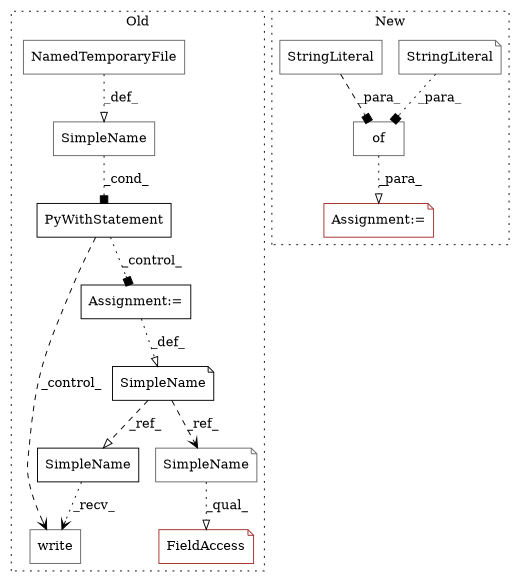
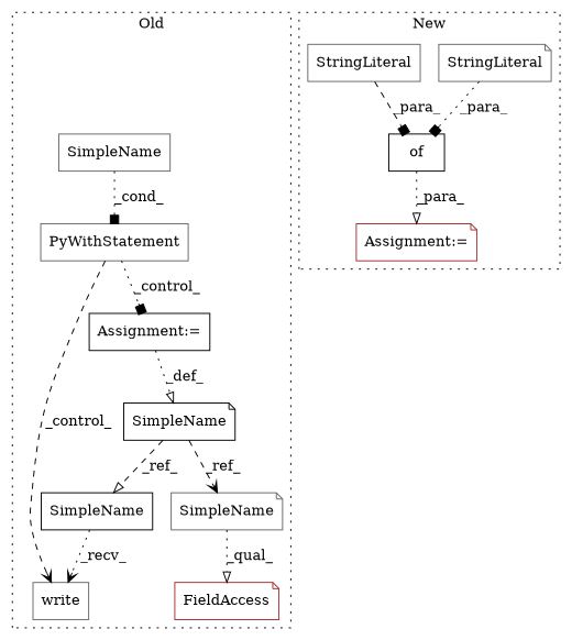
  digraph {
    node [a=42 color=gray40 l=2 s=3532 shape=box]
    edge [arrowhead=onormal style=dotted]
-   n1 [a=32 l=20 label=NamedTemporaryFile s=3471]
    n2 [a=32 l="6,1" label=write s="3545,3576"]
    n3 [a=7 color=black label="Assignment:="]
    n4 [label=SimpleName l="" s=""]
    n5 [a=22 color=brown l=7 label=FieldAccess s=3623 shape=note]
    n6 [color=black label=SimpleName shape=note]
-   n7 [a=104 color=black l="10,2" label=PyWithStatement s="3452,3491"]
+   n7 [a=104 l="10,2" label=PyWithStatement s="3452,3491"]
    n8 [color=black label=SimpleName s=3542]
    n9 [label=SimpleName s=3623 shape=note]
-   n10 [a=32 l="3,1" label=of s="2992,3044"]
+   n10 [a=32 color=black l="3,1" label=of s="2992,3044"]
    n11 [a=45 l=9 label=StringLiteral s=2995 shape=note]
    n12 [a=7 color=brown l=1 label="Assignment:=" s=2837 shape=note]
    n13 [a=45 l=24 label=StringLiteral s=3005]
    subgraph cluster_1 {
      label=Old
      style=dotted
-     n1
      n2
      n3
      n4
      n5
      n6
      n7
      n8
      n9
    }
    subgraph cluster_2 {
      label=New
      style=dotted
      n10
      n11
      n12
      n13
    }
-   n1 -> n4 [label=_def_]
    n3 -> n6 [label=_def_]
    n4 -> n7 [arrowhead=box label=_cond_]
    n6 -> n8 [label=_ref_ style=dashed]
    n6 -> n9 [arrowhead=vee label=_ref_ style=dashed]
    n7 -> n2 [arrowhead=vee label=_control_ style=dashed]
    n7 -> n3 [arrowhead=box label=_control_]
    n8 -> n2 [arrowhead=vee label=_recv_]
    n9 -> n5 [label=_qual_]
    n10 -> n12 [label=_para_]
    n11 -> n10 [arrowhead=box label=_para_]
    n13 -> n10 [arrowhead=box label=_para_ style=dashed]
  }
